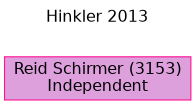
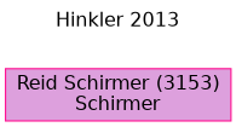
  digraph {
    label="Hinkler 2013"
    labelloc=t
    mclimit=10
    fontname="DejaVu Sans"
-   n1 [label="Reid Schirmer (3153)\nIndependent" shape=box style=filled fillcolor=plum color=deeppink fontname="DejaVu Sans"]
+   n1 [label="Reid Schirmer (3153)\nSchirmer" shape=box style=filled fillcolor=plum color=deeppink fontname="DejaVu Sans"]
  }
